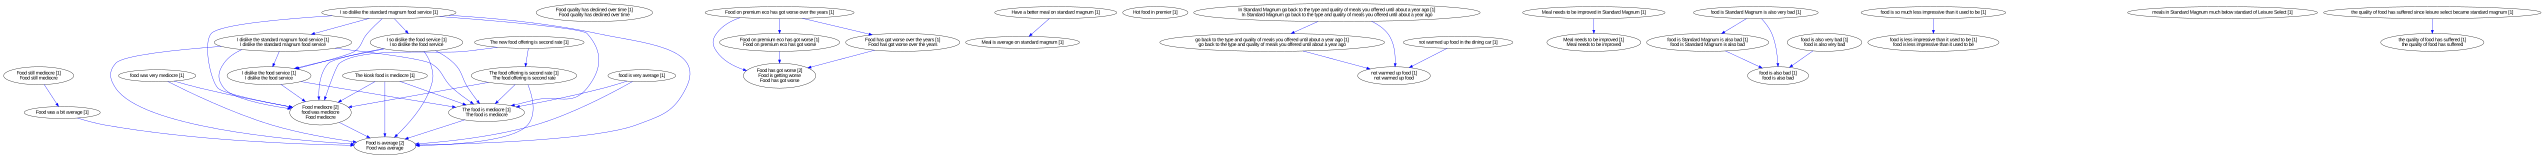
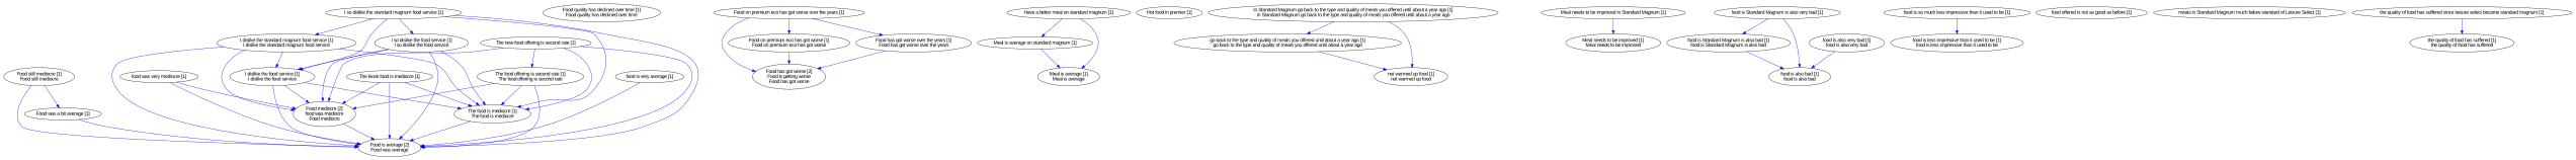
  digraph {
    fontname="Liberation Sans"
    node [fontname="Liberation Sans"]
    edge [color=blue fontname="Liberation Sans"]
    "Food mediocre [2]\nfood was mediocre\nFood mediocre"
    "Food is average [2]\nFood was average"
    "Food still mediocre [1]\nFood still mediocre"
    "Food was a bit average [1]"
    "Food quality has declined over time [1]\nFood quality has declined over time"
    "Food on premium eco has got worse over the years [1]"
    "Food has got worse [2]\nFood is getting worse\nFood has got worse"
    "Food on premium eco has got worse [1]\nFood on premium eco has got worse"
    "Food has got worse over the years [1]\nFood has got worse over the years"
    "Have a better meal on standard magnum [1]"
    "Meal is average on standard magnum [1]"
+   "Meal is average [1]\nMeal is average"
    "Hot food in premier [1]"
    "I so dislike the standard magnum food service [1]"
    "I dislike the standard magnum food service [1]\nI dislike the standard magnum food service"
    "I dislike the food service [1]\nI dislike the food service"
    "I so dislike the food service [1]\nI so dislike the food service"
    "The food is mediocre [1]\nThe food is mediocre"
    "In Standard Magnum go back to the type and quality of meals you offered until about a year ago [1]\nIn Standard Magnum go back to the type and quality of meals you offered until about a year ago"
    "go back to the type and quality of meals you offered until about a year ago [1]\ngo back to the type and quality of meals you offered until about a year ago"
    "not warmed up food [1]\nnot warmed up food"
    "Meal needs to be improved in Standard Magnum [1]"
    "Meal needs to be improved [1]\nMeal needs to be improved"
    "The kiosk food is mediocre [1]"
    "The new food offering is second rate [1]"
    "The food offering is second rate [1]\nThe food offering is second rate"
    "food is Standard Magnum is also very bad [1]"
    "food is Standard Magnum is also bad [1]\nfood is Standard Magnum is also bad"
    "food is also bad [1]\nfood is also bad"
    "food is also very bad [1]\nfood is also very bad"
    "food is so much less impressive than it used to be [1]"
    "food is less impressive than it used to be [1]\nfood is less impressive than it used to be"
    "food is very average [1]"
+   "food offered is not as good as before [1]"
    "food was very mediocre [1]"
    "meals in Standard Magnum much below standard of Leisure Select [1]"
-   "not warmed up food in the dining car [1]"
    "the quality of food has suffered since leisure select became standard magnum [1]"
    "the quality of food has suffered [1]\nthe quality of food has suffered"
    "Food mediocre [2]\nfood was mediocre\nFood mediocre" -> "Food is average [2]\nFood was average"
+   "Food still mediocre [1]\nFood still mediocre" -> "Food is average [2]\nFood was average"
    "Food still mediocre [1]\nFood still mediocre" -> "Food was a bit average [1]"
    "Food was a bit average [1]" -> "Food is average [2]\nFood was average"
    "Food on premium eco has got worse over the years [1]" -> "Food has got worse [2]\nFood is getting worse\nFood has got worse"
    "Food on premium eco has got worse over the years [1]" -> "Food on premium eco has got worse [1]\nFood on premium eco has got worse"
    "Food on premium eco has got worse over the years [1]" -> "Food has got worse over the years [1]\nFood has got worse over the years"
    "Food on premium eco has got worse [1]\nFood on premium eco has got worse" -> "Food has got worse [2]\nFood is getting worse\nFood has got worse"
    "Food has got worse over the years [1]\nFood has got worse over the years" -> "Food has got worse [2]\nFood is getting worse\nFood has got worse"
    "Have a better meal on standard magnum [1]" -> "Meal is average on standard magnum [1]"
-   "I so dislike the standard magnum food service [1]" -> "Food mediocre [2]\nfood was mediocre\nFood mediocre"
+   "Have a better meal on standard magnum [1]" -> "Meal is average [1]\nMeal is average"
+   "Meal is average on standard magnum [1]" -> "Meal is average [1]\nMeal is average"
    "I so dislike the standard magnum food service [1]" -> "Food is average [2]\nFood was average"
    "I so dislike the standard magnum food service [1]" -> "I dislike the standard magnum food service [1]\nI dislike the standard magnum food service"
    "I so dislike the standard magnum food service [1]" -> "I dislike the food service [1]\nI dislike the food service"
    "I so dislike the standard magnum food service [1]" -> "I so dislike the food service [1]\nI so dislike the food service"
    "I so dislike the standard magnum food service [1]" -> "The food is mediocre [1]\nThe food is mediocre"
    "I dislike the standard magnum food service [1]\nI dislike the standard magnum food service" -> "Food mediocre [2]\nfood was mediocre\nFood mediocre"
    "I dislike the standard magnum food service [1]\nI dislike the standard magnum food service" -> "Food is average [2]\nFood was average"
    "I dislike the standard magnum food service [1]\nI dislike the standard magnum food service" -> "I dislike the food service [1]\nI dislike the food service"
    "I dislike the standard magnum food service [1]\nI dislike the standard magnum food service" -> "The food is mediocre [1]\nThe food is mediocre"
    "I dislike the food service [1]\nI dislike the food service" -> "Food mediocre [2]\nfood was mediocre\nFood mediocre"
+   "I dislike the food service [1]\nI dislike the food service" -> "Food is average [2]\nFood was average"
    "I dislike the food service [1]\nI dislike the food service" -> "The food is mediocre [1]\nThe food is mediocre"
    "I so dislike the food service [1]\nI so dislike the food service" -> "Food mediocre [2]\nfood was mediocre\nFood mediocre"
    "I so dislike the food service [1]\nI so dislike the food service" -> "Food is average [2]\nFood was average"
    "I so dislike the food service [1]\nI so dislike the food service" -> "I dislike the food service [1]\nI dislike the food service"
    "I so dislike the food service [1]\nI so dislike the food service" -> "The food is mediocre [1]\nThe food is mediocre"
    "The food is mediocre [1]\nThe food is mediocre" -> "Food is average [2]\nFood was average"
    "In Standard Magnum go back to the type and quality of meals you offered until about a year ago [1]\nIn Standard Magnum go back to the type and quality of meals you offered until about a year ago" -> "go back to the type and quality of meals you offered until about a year ago [1]\ngo back to the type and quality of meals you offered until about a year ago"
    "In Standard Magnum go back to the type and quality of meals you offered until about a year ago [1]\nIn Standard Magnum go back to the type and quality of meals you offered until about a year ago" -> "not warmed up food [1]\nnot warmed up food"
    "go back to the type and quality of meals you offered until about a year ago [1]\ngo back to the type and quality of meals you offered until about a year ago" -> "not warmed up food [1]\nnot warmed up food"
    "Meal needs to be improved in Standard Magnum [1]" -> "Meal needs to be improved [1]\nMeal needs to be improved"
    "The kiosk food is mediocre [1]" -> "Food mediocre [2]\nfood was mediocre\nFood mediocre"
    "The kiosk food is mediocre [1]" -> "Food is average [2]\nFood was average"
    "The kiosk food is mediocre [1]" -> "The food is mediocre [1]\nThe food is mediocre"
    "The new food offering is second rate [1]" -> "Food mediocre [2]\nfood was mediocre\nFood mediocre"
-   "food is very average [1]" -> "The food is mediocre [1]\nThe food is mediocre"
+   "The new food offering is second rate [1]" -> "Food is average [2]\nFood was average"
+   "The new food offering is second rate [1]" -> "The food is mediocre [1]\nThe food is mediocre"
    "The new food offering is second rate [1]" -> "The food offering is second rate [1]\nThe food offering is second rate"
    "The food offering is second rate [1]\nThe food offering is second rate" -> "Food mediocre [2]\nfood was mediocre\nFood mediocre"
    "The food offering is second rate [1]\nThe food offering is second rate" -> "Food is average [2]\nFood was average"
    "The food offering is second rate [1]\nThe food offering is second rate" -> "The food is mediocre [1]\nThe food is mediocre"
    "food is Standard Magnum is also very bad [1]" -> "food is Standard Magnum is also bad [1]\nfood is Standard Magnum is also bad"
    "food is Standard Magnum is also very bad [1]" -> "food is also bad [1]\nfood is also bad"
    "food is Standard Magnum is also bad [1]\nfood is Standard Magnum is also bad" -> "food is also bad [1]\nfood is also bad"
    "food is also very bad [1]\nfood is also very bad" -> "food is also bad [1]\nfood is also bad"
    "food is so much less impressive than it used to be [1]" -> "food is less impressive than it used to be [1]\nfood is less impressive than it used to be"
    "food is very average [1]" -> "Food is average [2]\nFood was average"
    "food was very mediocre [1]" -> "Food mediocre [2]\nfood was mediocre\nFood mediocre"
    "food was very mediocre [1]" -> "Food is average [2]\nFood was average"
-   "not warmed up food in the dining car [1]" -> "not warmed up food [1]\nnot warmed up food"
    "the quality of food has suffered since leisure select became standard magnum [1]" -> "the quality of food has suffered [1]\nthe quality of food has suffered"
  }
